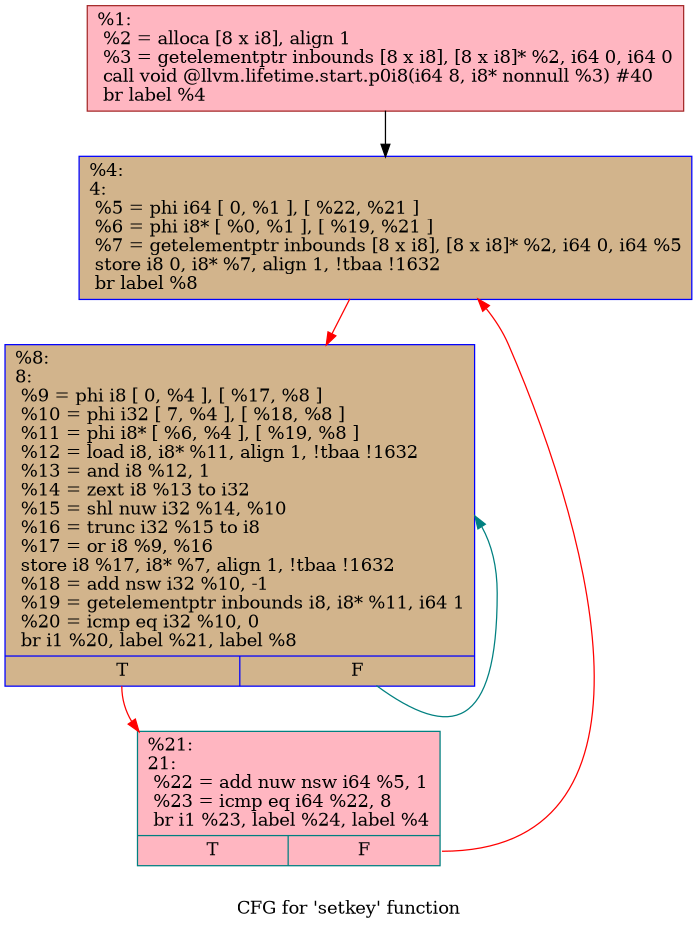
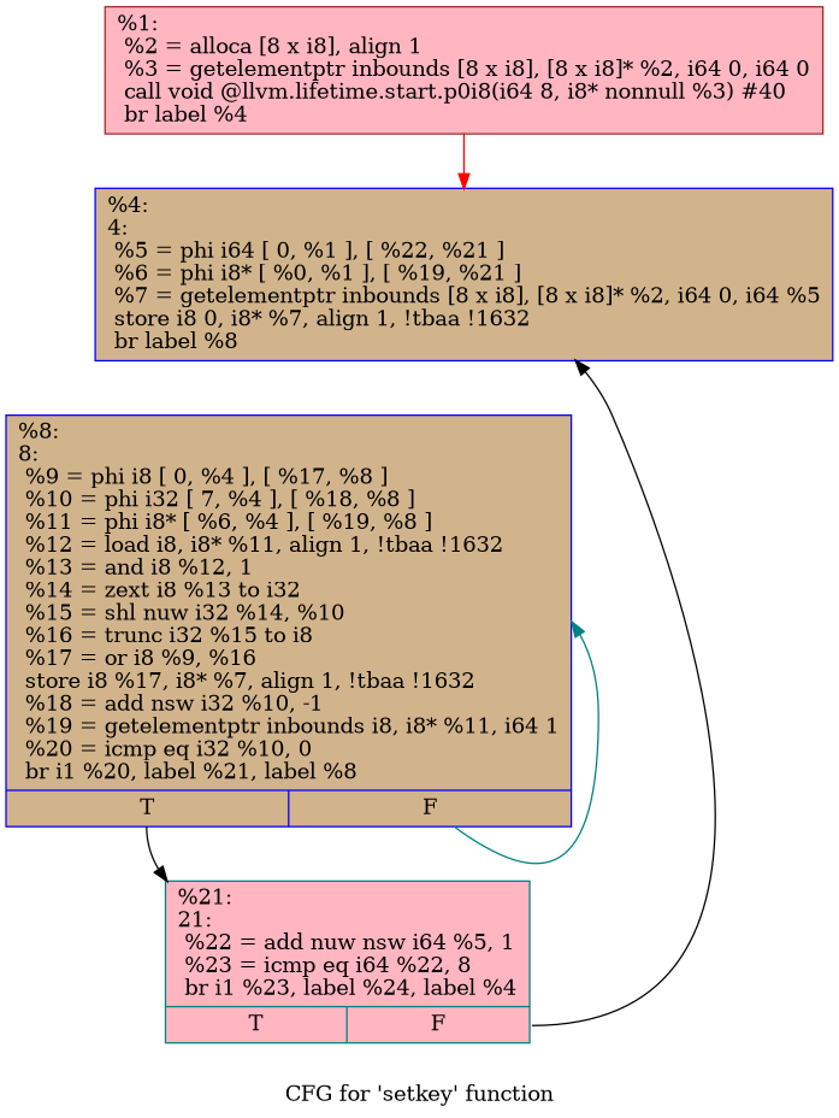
  digraph {
    label="CFG for 'setkey' function"
    node [color=blue fillcolor=lightpink shape=record style=filled]
    edge [color=black]
    n1 [color=brown label="{%1:\l  %2 = alloca [8 x i8], align 1\l  %3 = getelementptr inbounds [8 x i8], [8 x i8]* %2, i64 0, i64 0\l  call void @llvm.lifetime.start.p0i8(i64 8, i8* nonnull %3) #40\l  br label %4\l}"]
    n2 [fillcolor=tan label="{%4:\l4:                                                \l  %5 = phi i64 [ 0, %1 ], [ %22, %21 ]\l  %6 = phi i8* [ %0, %1 ], [ %19, %21 ]\l  %7 = getelementptr inbounds [8 x i8], [8 x i8]* %2, i64 0, i64 %5\l  store i8 0, i8* %7, align 1, !tbaa !1632\l  br label %8\l}"]
    n3 [fillcolor=tan label="{%8:\l8:                                                \l  %9 = phi i8 [ 0, %4 ], [ %17, %8 ]\l  %10 = phi i32 [ 7, %4 ], [ %18, %8 ]\l  %11 = phi i8* [ %6, %4 ], [ %19, %8 ]\l  %12 = load i8, i8* %11, align 1, !tbaa !1632\l  %13 = and i8 %12, 1\l  %14 = zext i8 %13 to i32\l  %15 = shl nuw i32 %14, %10\l  %16 = trunc i32 %15 to i8\l  %17 = or i8 %9, %16\l  store i8 %17, i8* %7, align 1, !tbaa !1632\l  %18 = add nsw i32 %10, -1\l  %19 = getelementptr inbounds i8, i8* %11, i64 1\l  %20 = icmp eq i32 %10, 0\l  br i1 %20, label %21, label %8\l|{<s0>T|<s1>F}}"]
    n4 [color=teal label="{%21:\l21:                                               \l  %22 = add nuw nsw i64 %5, 1\l  %23 = icmp eq i64 %22, 8\l  br i1 %23, label %24, label %4\l|{<s0>T|<s1>F}}"]
-   n1 -> n2
-   n2 -> n3 [color=red]
+   n1 -> n2 [color=red]
    n3 -> n3 [color=teal tailport=s1]
-   n3 -> n4 [color=red tailport=s0]
-   n4 -> n2 [color=red tailport=s1]
+   n3 -> n4 [tailport=s0]
+   n4 -> n2 [tailport=s1]
  }
